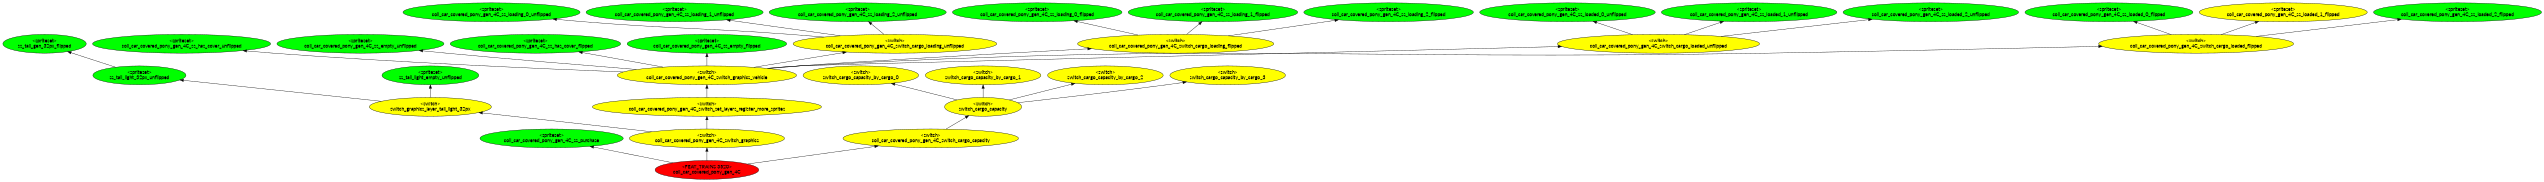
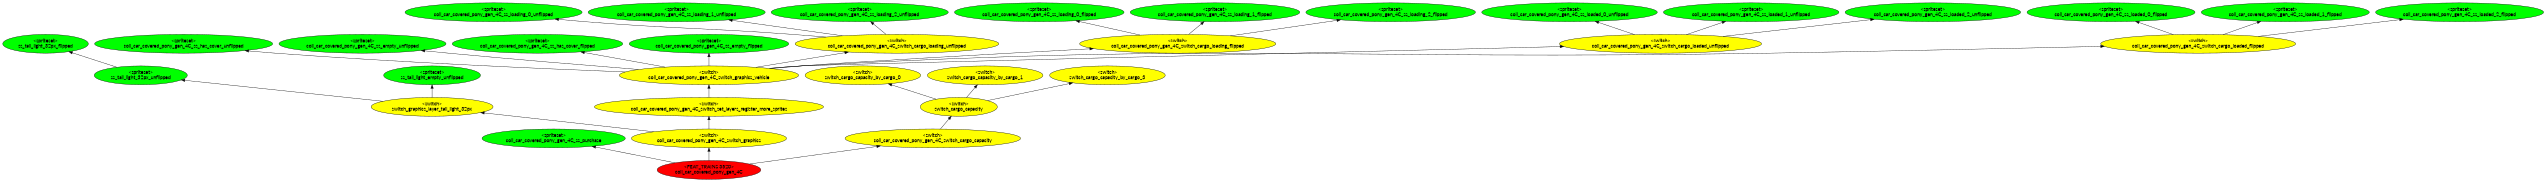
  digraph {
    fontname=Lato
    rankdir=BT
    node [fillcolor=green fontname=Lato style=filled]
    edge [fontname=Lato]
    n1 [label="<spriteset>\nss_tail_light_32px_unflipped"]
-   n2 [label="<spriteset>\nss_tail_gen_32px_flipped"]
+   n2 [label="<spriteset>\nss_tail_light_32px_flipped"]
    n3 [label="<spriteset>\nss_tail_light_empty_unflipped"]
    n4 [fillcolor=yellow label="<switch>\nswitch_graphics_layer_tail_light_32px"]
    n5 [fillcolor=yellow label="<switch>\nswitch_cargo_capacity_by_cargo_0"]
    n6 [fillcolor=yellow label="<switch>\nswitch_cargo_capacity_by_cargo_1"]
-   n7 [fillcolor=yellow label="<switch>\nswitch_cargo_capacity_by_cargo_2"]
    n8 [fillcolor=yellow label="<switch>\nswitch_cargo_capacity_by_cargo_3"]
    n9 [fillcolor=yellow label="<switch>\nswitch_cargo_capacity"]
    n10 [label="<spriteset>\ncoil_car_covered_pony_gen_4C_ss_has_cover_unflipped"]
    n11 [label="<spriteset>\ncoil_car_covered_pony_gen_4C_ss_empty_unflipped"]
    n12 [label="<spriteset>\ncoil_car_covered_pony_gen_4C_ss_loading_0_unflipped"]
    n13 [label="<spriteset>\ncoil_car_covered_pony_gen_4C_ss_loaded_0_unflipped"]
    n14 [label="<spriteset>\ncoil_car_covered_pony_gen_4C_ss_loading_1_unflipped"]
    n15 [label="<spriteset>\ncoil_car_covered_pony_gen_4C_ss_loaded_1_unflipped"]
    n16 [label="<spriteset>\ncoil_car_covered_pony_gen_4C_ss_loading_2_unflipped"]
    n17 [label="<spriteset>\ncoil_car_covered_pony_gen_4C_ss_loaded_2_unflipped"]
    n18 [label="<spriteset>\ncoil_car_covered_pony_gen_4C_ss_has_cover_flipped"]
    n19 [label="<spriteset>\ncoil_car_covered_pony_gen_4C_ss_empty_flipped"]
    n20 [label="<spriteset>\ncoil_car_covered_pony_gen_4C_ss_loading_0_flipped"]
    n21 [label="<spriteset>\ncoil_car_covered_pony_gen_4C_ss_loaded_0_flipped"]
    n22 [label="<spriteset>\ncoil_car_covered_pony_gen_4C_ss_loading_1_flipped"]
-   n23 [fillcolor=yellow label="<spriteset>\ncoil_car_covered_pony_gen_4C_ss_loaded_1_flipped"]
+   n23 [label="<spriteset>\ncoil_car_covered_pony_gen_4C_ss_loaded_1_flipped"]
    n24 [label="<spriteset>\ncoil_car_covered_pony_gen_4C_ss_loading_2_flipped"]
    n25 [label="<spriteset>\ncoil_car_covered_pony_gen_4C_ss_loaded_2_flipped"]
    n26 [fillcolor=yellow label="<switch>\ncoil_car_covered_pony_gen_4C_switch_cargo_loading_unflipped"]
    n27 [fillcolor=yellow label="<switch>\ncoil_car_covered_pony_gen_4C_switch_cargo_loading_flipped"]
    n28 [fillcolor=yellow label="<switch>\ncoil_car_covered_pony_gen_4C_switch_cargo_loaded_unflipped"]
    n29 [fillcolor=yellow label="<switch>\ncoil_car_covered_pony_gen_4C_switch_cargo_loaded_flipped"]
    n30 [fillcolor=yellow label="<switch>\ncoil_car_covered_pony_gen_4C_switch_graphics_vehicle"]
    n31 [label="<spriteset>\ncoil_car_covered_pony_gen_4C_ss_purchase"]
    n32 [fillcolor=yellow label="<switch>\ncoil_car_covered_pony_gen_4C_switch_set_layers_register_more_sprites"]
    n33 [fillcolor=yellow label="<switch>\ncoil_car_covered_pony_gen_4C_switch_graphics"]
    n34 [fillcolor=yellow label="<switch>\ncoil_car_covered_pony_gen_4C_switch_cargo_capacity"]
    n35 [fillcolor=red label="<FEAT_TRAINS 3520>\ncoil_car_covered_pony_gen_4C"]
    n1 -> n2
    n4 -> n1
    n4 -> n3
    n9 -> n5
    n9 -> n6
-   n9 -> n7
    n9 -> n8
    n26 -> n12
    n26 -> n14
    n26 -> n16
    n27 -> n20
    n27 -> n22
    n27 -> n24
    n28 -> n13
    n28 -> n15
    n28 -> n17
    n29 -> n21
    n29 -> n23
    n29 -> n25
    n30 -> n10
    n30 -> n11
    n30 -> n18
    n30 -> n19
    n30 -> n26
    n30 -> n27
    n30 -> n28
    n30 -> n29
    n32 -> n30
    n33 -> n4
    n33 -> n32
    n34 -> n9
    n35 -> n31
    n35 -> n33
    n35 -> n34
  }
